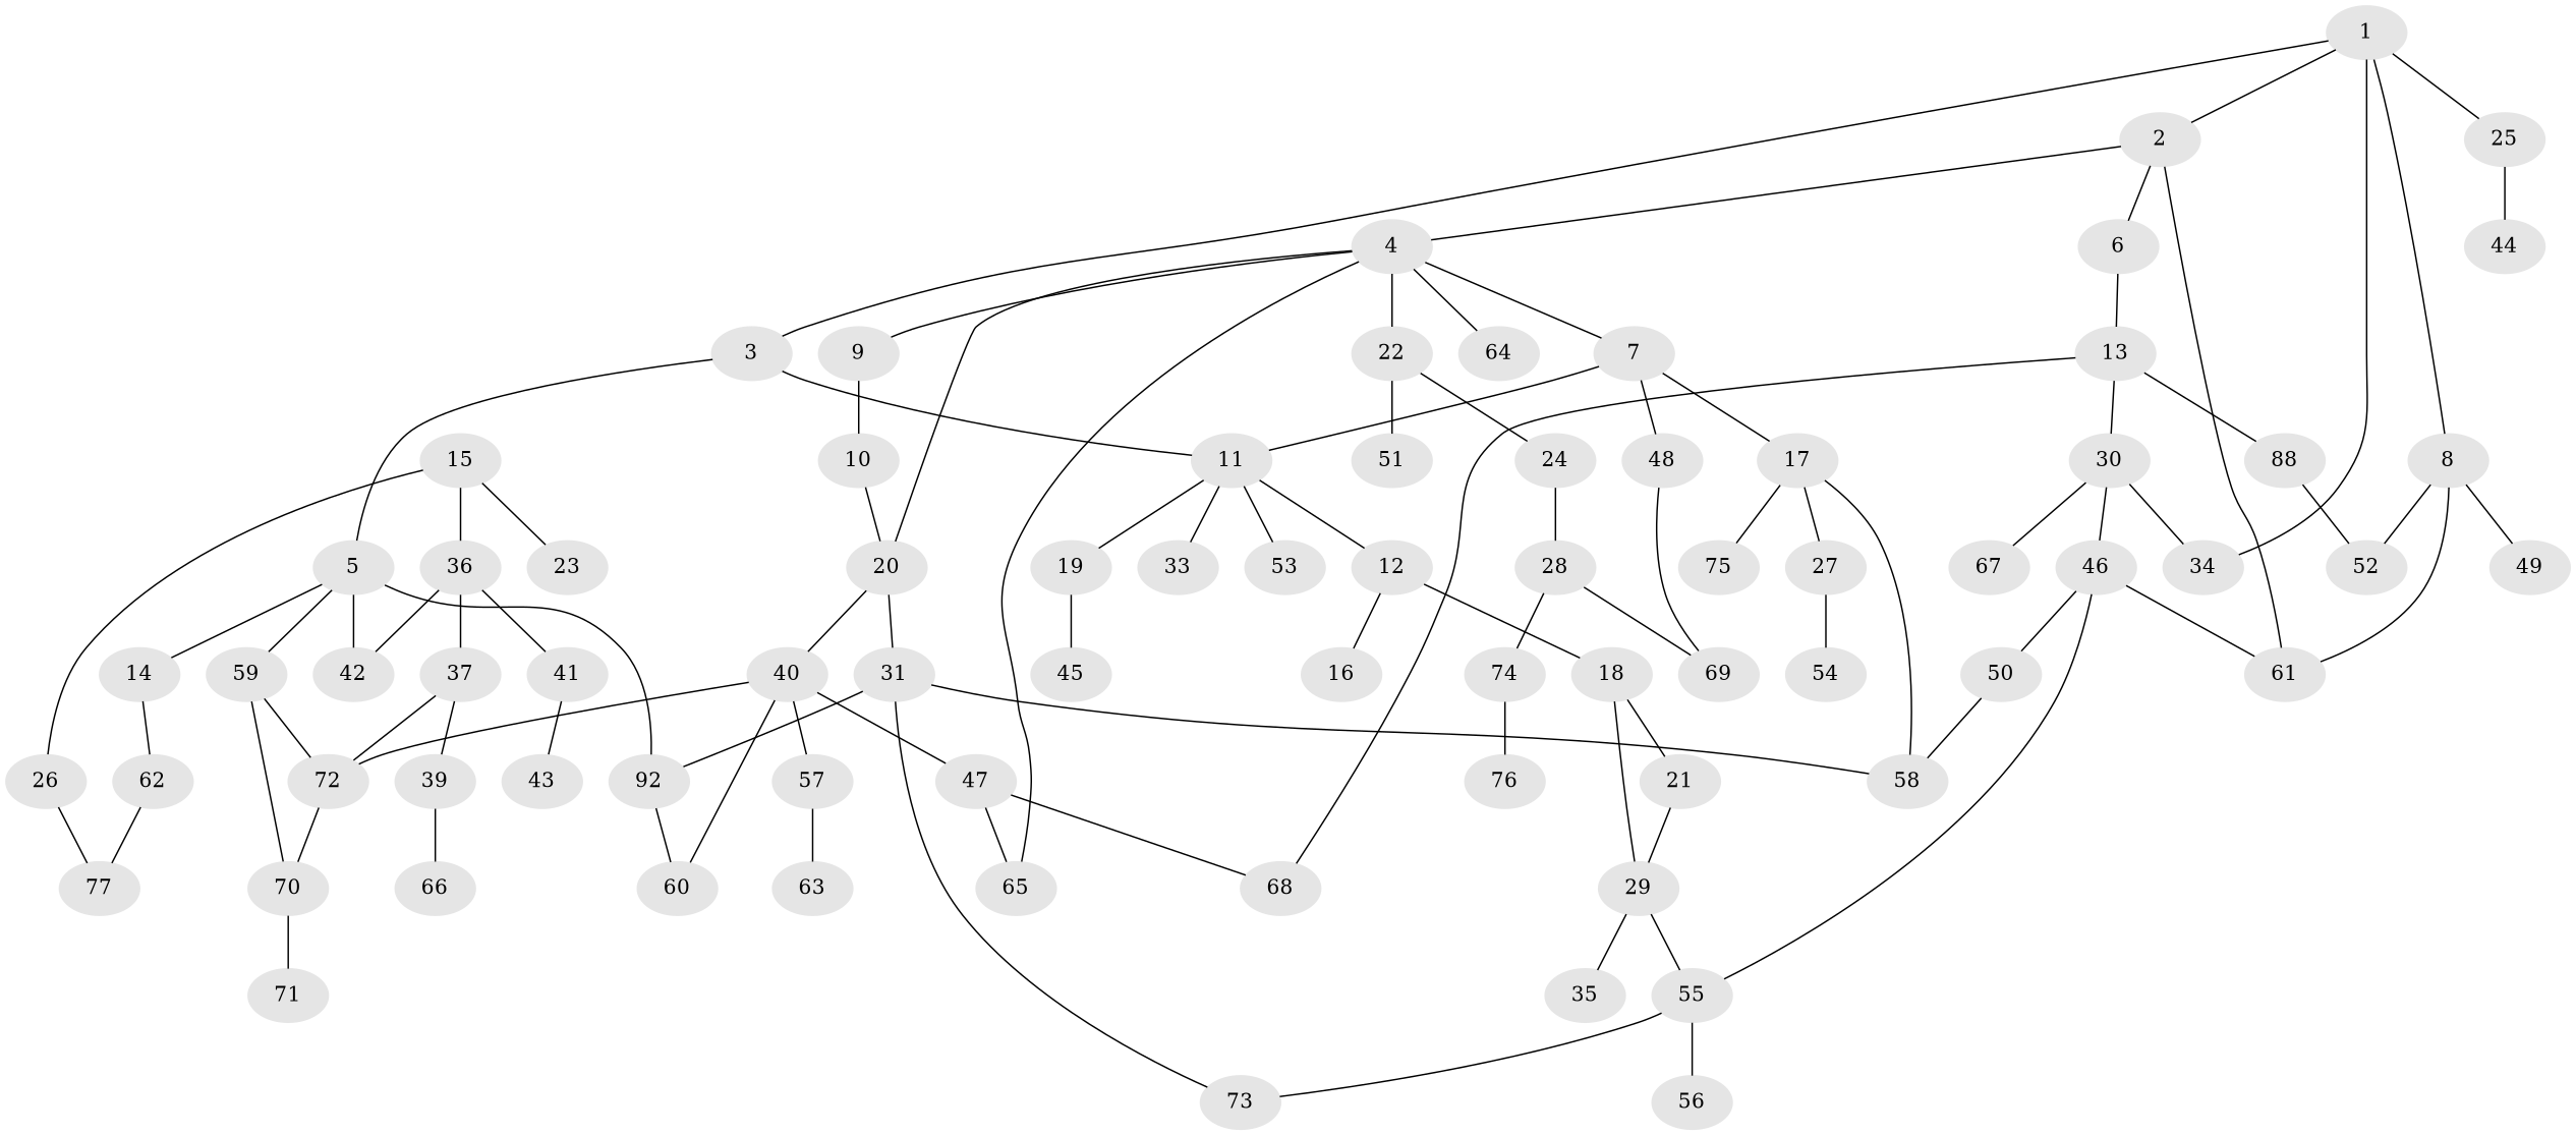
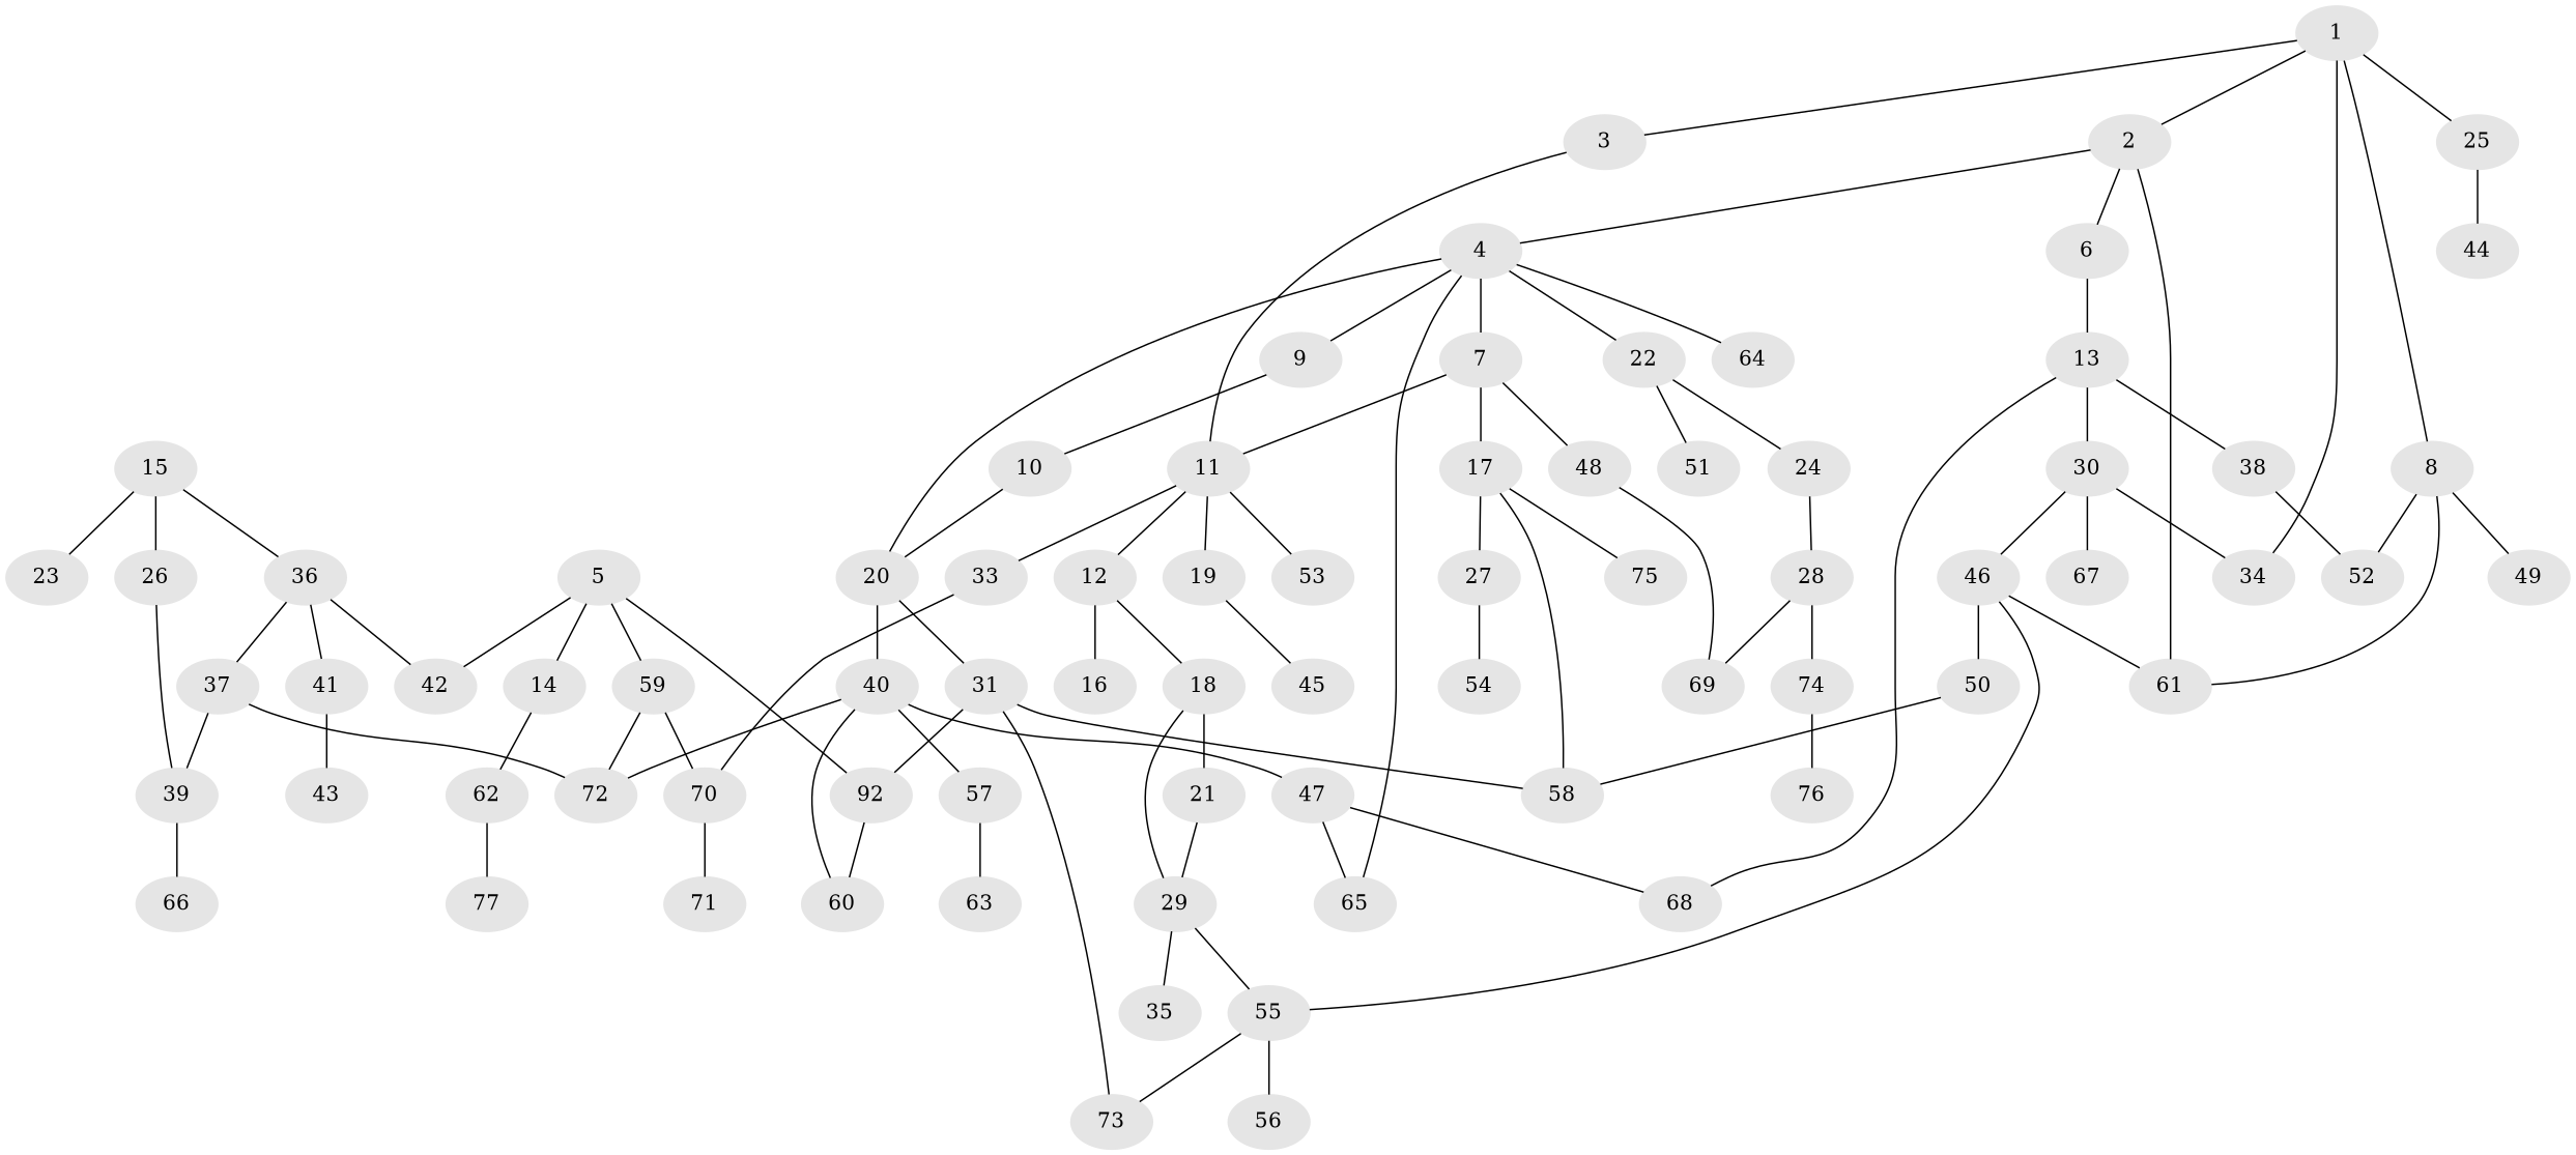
  graph {
    node [color=gray90 style=filled]
    1
    2
    3
    8
    25
    34
    4
    6
    61
    5
    11
    49
    52
    44
    7
    9
    20
    22
    64
    65
    13
    14
    n23 [label=92]
    42
    59
    12
    19
    33
    53
    15
    23
    26
    36
    17
    48
    10
    31
    40
    24
    51
    62
    60
    70
    72
    30
-   38 [label=88]
+   38
    68
    27
    58
    75
    69
    28
    74
    16
    18
    45
    21
    29
    46
    67
    77
    37
    41
    54
    35
    55
    73
    47
    57
    76
    56
    50
    71
    39
    43
    66
    63
    1 -- 2
    1 -- 3
    1 -- 8
    1 -- 25
    1 -- 34
    2 -- 4
    2 -- 6
    2 -- 61
-   3 -- 5
    3 -- 11
    8 -- 61
    8 -- 49
    8 -- 52
    25 -- 44
    4 -- 7
    4 -- 9
    4 -- 20
    4 -- 22
    4 -- 64
    4 -- 65
    6 -- 13
    5 -- 14
    5 -- n23
    5 -- 42
    5 -- 59
    11 -- 12
    11 -- 19
    11 -- 33
    11 -- 53
    7 -- 11
    7 -- 17
    7 -- 48
    9 -- 10
    20 -- 31
    20 -- 40
    22 -- 24
    22 -- 51
    13 -- 30
    13 -- 38
    13 -- 68
    14 -- 62
    n23 -- 60
    59 -- 70
    59 -- 72
    12 -- 16
    12 -- 18
    19 -- 45
-   72 -- 70
+   33 -- 70
    15 -- 23
    15 -- 26
    15 -- 36
-   26 -- 77
+   26 -- 39
    36 -- 42
    36 -- 37
    36 -- 41
    17 -- 27
    17 -- 58
    17 -- 75
    48 -- 69
    10 -- 20
    31 -- n23
    31 -- 58
    31 -- 73
    40 -- 60
    40 -- 72
    40 -- 47
    40 -- 57
    24 -- 28
    62 -- 77
    70 -- 71
    30 -- 34
    30 -- 46
    30 -- 67
    38 -- 52
    27 -- 54
    28 -- 69
    28 -- 74
    74 -- 76
    18 -- 21
    18 -- 29
    21 -- 29
    29 -- 35
    29 -- 55
    46 -- 61
    46 -- 55
    46 -- 50
    37 -- 72
    37 -- 39
    41 -- 43
    55 -- 73
    55 -- 56
    47 -- 65
    47 -- 68
    57 -- 63
    50 -- 58
    39 -- 66
  }
